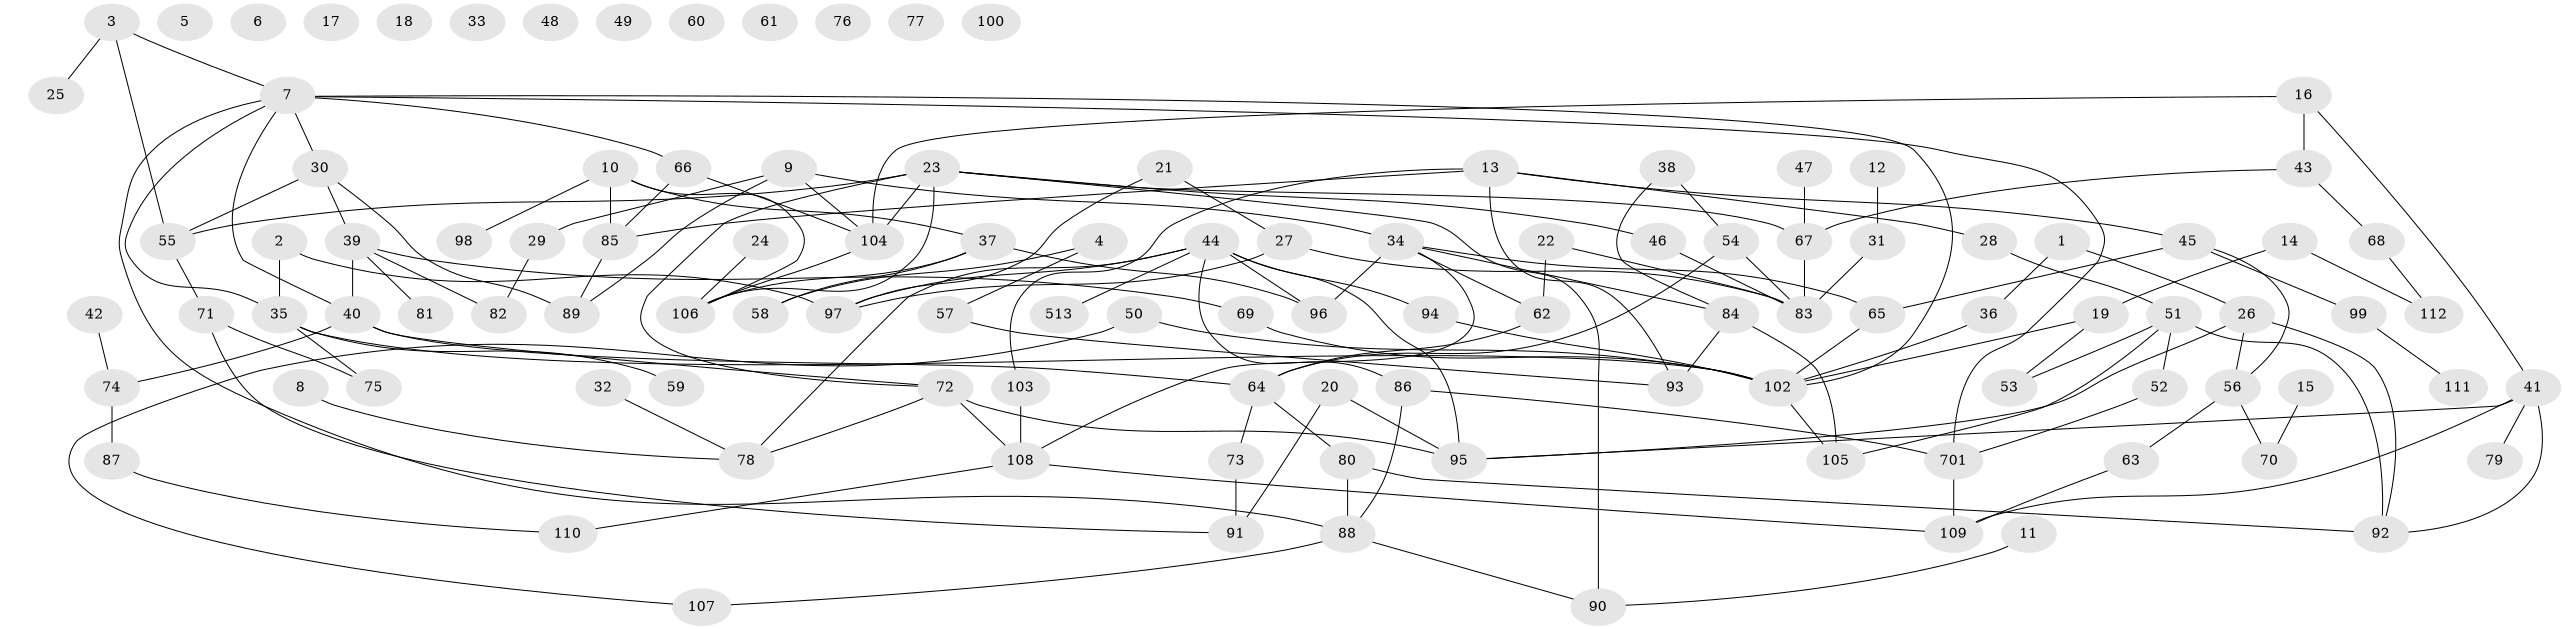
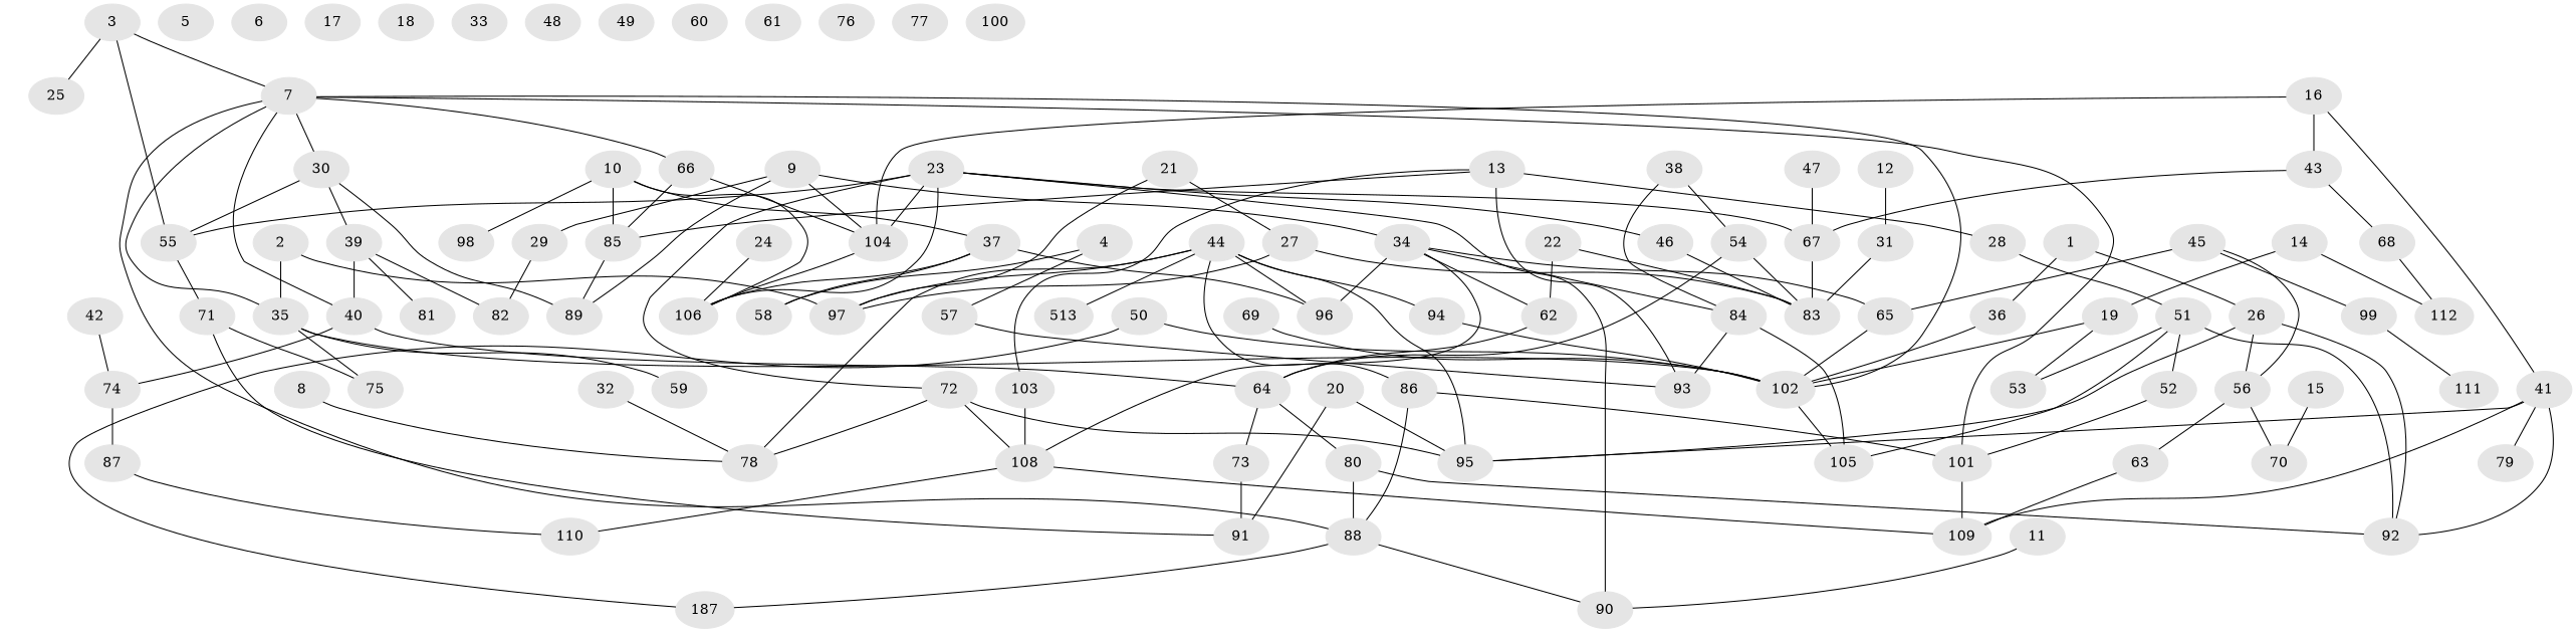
  graph {
    node [color=gray90 style=filled]
    1
    26
    36
    95
    56
    92
    102
    2
    35
    97
    59
    75
    3
    7
    25
    55
    30
    40
    66
    88
-   101 [label=701]
+   101
    71
    4
    57
    58
    93
    5
    6
    89
    39
    72
    64
    74
    104
    85
    90
-   107
+   107 [label=187]
    109
    105
    8
    78
    9
    29
    34
    82
    62
    65
    84
    96
    108
    106
    10
    37
    98
    11
    12
    31
    83
    13
    28
    45
    103
    51
    99
    14
    19
    112
    53
    15
    70
    16
    41
    43
    79
    67
    68
    17
    18
    20
    91
    21
    27
    22
    23
    46
    24
    63
    52
    69
    81
    32
    33
    110
    38
    54
    73
    80
    87
    42
    44
    86
    94
    n103 [label=513]
    111
    47
    48
    49
    50
    60
    61
    76
    77
    100
    1 -- 26
    1 -- 36
    26 -- 95
    26 -- 56
    26 -- 92
    36 -- 102
    56 -- 70
    56 -- 63
    102 -- 105
    2 -- 35
    2 -- 97
    35 -- 102
    35 -- 59
    35 -- 75
    3 -- 7
    3 -- 25
    3 -- 55
    7 -- 102
    7 -- 35
    7 -- 30
    7 -- 40
    7 -- 66
    7 -- 88
    7 -- 101
    55 -- 71
    30 -- 55
    30 -- 89
    30 -- 39
-   40 -- 72
    40 -- 64
    40 -- 74
    66 -- 104
    66 -- 85
    88 -- 90
    88 -- 107
    101 -- 109
    71 -- 75
    71 -- 91
    4 -- 57
    4 -- 58
    57 -- 93
    39 -- 40
    39 -- 82
-   39 -- 69
    39 -- 81
    72 -- 95
    72 -- 78
    72 -- 108
    64 -- 73
    64 -- 80
    74 -- 87
    104 -- 106
    85 -- 89
    8 -- 78
    9 -- 89
    9 -- 104
    9 -- 29
    9 -- 34
    29 -- 82
    34 -- 62
    34 -- 65
    34 -- 84
    34 -- 96
    34 -- 108
    62 -- 64
    65 -- 102
    84 -- 93
    84 -- 105
    108 -- 109
    108 -- 110
    10 -- 85
    10 -- 106
    10 -- 37
    10 -- 98
    37 -- 58
    37 -- 96
    37 -- 106
    11 -- 90
    12 -- 31
    31 -- 83
    13 -- 93
    13 -- 85
    13 -- 28
-   13 -- 45
    13 -- 103
    28 -- 51
    45 -- 56
    45 -- 65
    45 -- 99
    103 -- 108
    51 -- 92
    51 -- 105
    51 -- 53
    51 -- 52
    99 -- 111
    14 -- 19
    14 -- 112
    19 -- 102
    19 -- 53
    15 -- 70
    16 -- 104
    16 -- 41
    16 -- 43
    41 -- 95
    41 -- 92
    41 -- 109
    41 -- 79
    43 -- 67
    43 -- 68
    67 -- 83
    68 -- 112
    20 -- 95
    20 -- 91
    21 -- 97
    21 -- 27
    27 -- 97
    27 -- 83
    22 -- 62
    22 -- 83
    23 -- 55
    23 -- 72
    23 -- 104
    23 -- 90
    23 -- 106
    23 -- 67
    23 -- 46
    46 -- 83
    24 -- 106
    63 -- 109
    52 -- 101
    69 -- 102
    32 -- 78
    38 -- 84
    38 -- 54
    54 -- 64
    54 -- 83
    73 -- 91
    80 -- 92
    80 -- 88
    87 -- 110
    42 -- 74
    44 -- 95
    44 -- 97
    44 -- 78
    44 -- 96
    44 -- 86
    44 -- 94
    44 -- n103
    86 -- 88
    86 -- 101
    94 -- 102
    47 -- 67
    50 -- 102
    50 -- 107
  }
